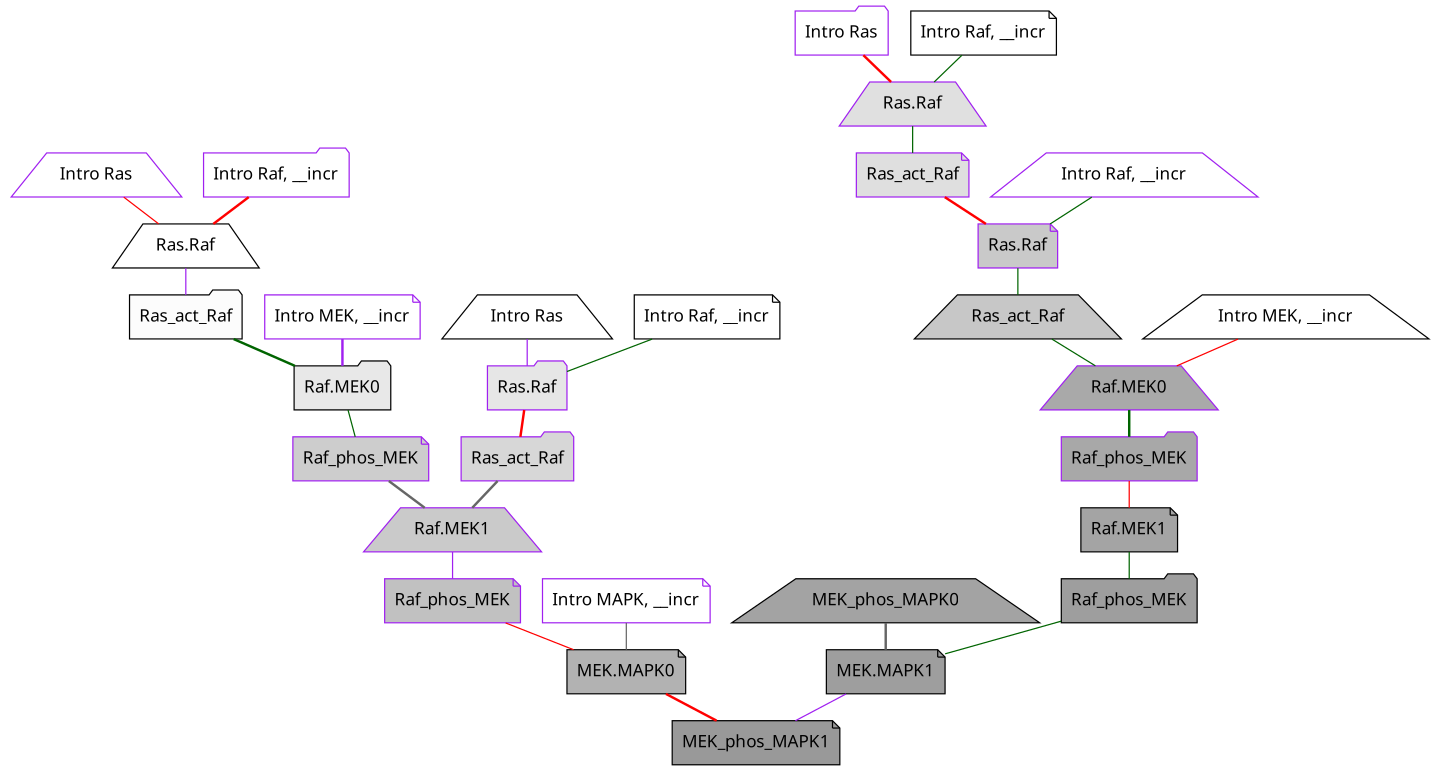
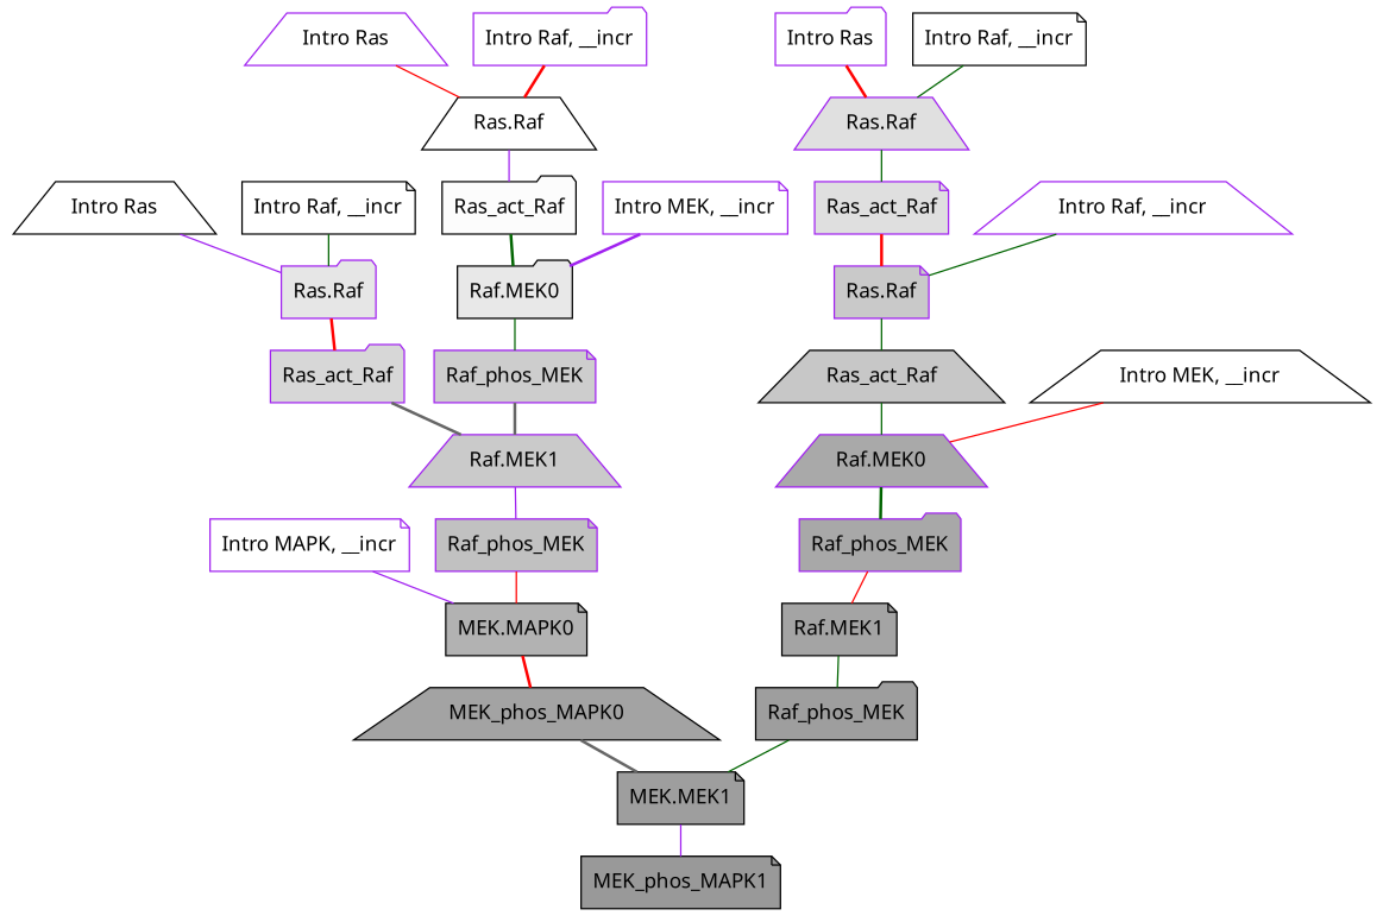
  digraph {
    rankdir=TB
    ranksep=0.30
    node [color=purple fillcolor="0.000 0.000 1.000" fontname="CMU Serif" shape=note style=filled]
    edge [color=darkgreen dir=none fontname="CMU Serif" style=solid]
    n1 [label="Intro Ras" shape=trapezium]
    n2 [color=black label="Ras.Raf" shape=trapezium]
    n3 [color=black fillcolor="0.000 0.000 0.987" label=Ras_act_Raf shape=folder]
    n4 [color=black label="Intro Ras" shape=trapezium]
    n5 [fillcolor="0.000 0.000 0.900" label="Ras.Raf" shape=folder]
    n6 [fillcolor="0.000 0.000 0.842" label=Ras_act_Raf shape=folder]
    n7 [label="Intro Ras" shape=folder]
    n8 [fillcolor="0.000 0.000 0.878" label="Ras.Raf" shape=trapezium]
    n9 [fillcolor="0.000 0.000 0.872" label=Ras_act_Raf]
    n10 [label="Intro Raf, __incr" shape=trapezium]
    n11 [fillcolor="0.000 0.000 0.788" label="Ras.Raf"]
    n12 [color=black fillcolor="0.000 0.000 0.779" label=Ras_act_Raf shape=trapezium]
    n13 [color=black label="Intro Raf, __incr"]
    n14 [color=black label="Intro Raf, __incr"]
    n15 [label="Intro Raf, __incr" shape=folder]
    n16 [color=black label="Intro MEK, __incr" shape=trapezium]
    n17 [fillcolor="0.000 0.000 0.663" label="Raf.MEK0" shape=trapezium]
    n18 [fillcolor="0.000 0.000 0.658" label=Raf_phos_MEK shape=folder]
    n19 [label="Intro MEK, __incr"]
    n20 [color=black fillcolor="0.000 0.000 0.907" label="Raf.MEK0" shape=folder]
    n21 [fillcolor="0.000 0.000 0.803" label=Raf_phos_MEK]
    n22 [label="Intro MAPK, __incr"]
    n23 [color=black fillcolor="0.000 0.000 0.698" label="MEK.MAPK0"]
    n24 [color=black fillcolor="0.000 0.000 0.638" label=MEK_phos_MAPK0 shape=trapezium]
    n25 [fillcolor="0.000 0.000 0.792" label="Raf.MEK1" shape=trapezium]
    n26 [fillcolor="0.000 0.000 0.755" label=Raf_phos_MEK]
-   n27 [color=black fillcolor="0.000 0.000 0.620" label="MEK.MAPK1"]
+   n27 [color=black fillcolor="0.000 0.000 0.620" label="MEK.MEK1"]
    n28 [color=black fillcolor="0.000 0.000 0.644" label="Raf.MEK1"]
    n29 [color=black fillcolor="0.000 0.000 0.620" label=Raf_phos_MEK shape=folder]
    n30 [color=black fillcolor="0.000 0.000 0.600" label=MEK_phos_MAPK1]
    n1 -> n2 [color=red]
    n2 -> n3 [color=purple]
    n3 -> n20 [style=bold]
    n4 -> n5 [color=purple]
    n5 -> n6 [color=red style=bold]
    n6 -> n25 [color=gray40 style=bold]
    n7 -> n8 [color=red style=bold]
    n8 -> n9
    n9 -> n11 [color=red style=bold]
    n10 -> n11
    n11 -> n12
    n12 -> n17
    n13 -> n8
    n14 -> n5
    n15 -> n2 [color=red style=bold]
    n16 -> n17 [color=red]
    n17 -> n18 [style=bold]
    n18 -> n28 [color=red]
    n19 -> n20 [color=purple style=bold]
    n20 -> n21
    n21 -> n25 [color=gray40 style=bold]
-   n22 -> n23 [color=gray40]
-   n23 -> n30 [color=red style=bold]
+   n22 -> n23 [color=purple]
+   n23 -> n24 [color=red style=bold]
    n24 -> n27 [color=gray40 style=bold]
    n25 -> n26 [color=purple]
    n26 -> n23 [color=red]
    n27 -> n30 [color=purple]
    n28 -> n29
    n29 -> n27
  }
